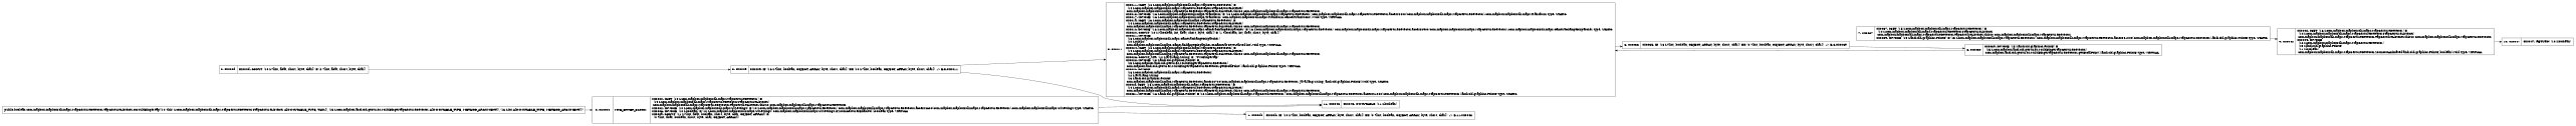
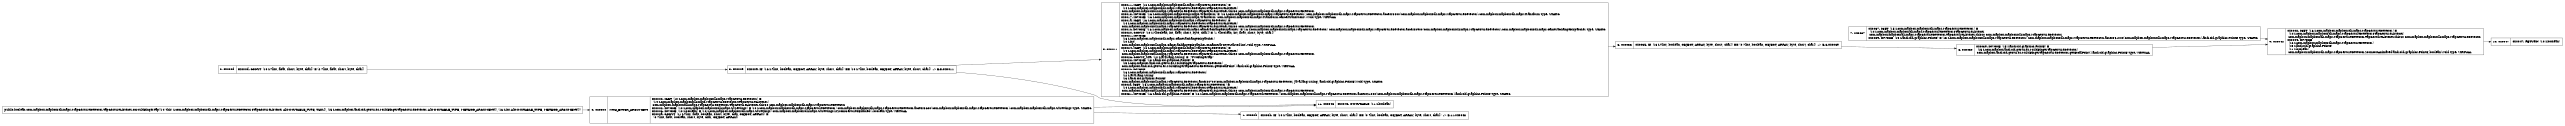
  digraph {
    rankdir=LR
    node [shape=record]
-   n1 [label="{0\:\ 0x0000|MTH_ENTER_BLOCK\l|0x0000: IGET  (r0 I:com.mapbox.mapboxsdk.maps.MapGestureDetector) = \l  (r4 I:com.mapbox.mapboxsdk.maps.MapGestureDetector$TapGestureListener)\l com.mapbox.mapboxsdk.maps.MapGestureDetector.TapGestureListener.this$0 com.mapbox.mapboxsdk.maps.MapGestureDetector \l0x0002: INVOKE  (r0 I:com.mapbox.mapboxsdk.maps.UiSettings) = (r0 I:com.mapbox.mapboxsdk.maps.MapGestureDetector) com.mapbox.mapboxsdk.maps.MapGestureDetector.access$600(com.mapbox.mapboxsdk.maps.MapGestureDetector):com.mapbox.mapboxsdk.maps.UiSettings type: STATIC \l0x0006: INVOKE  (r0 I:boolean) = (r0 I:com.mapbox.mapboxsdk.maps.UiSettings) com.mapbox.mapboxsdk.maps.UiSettings.isZoomGesturesEnabled():boolean type: VIRTUAL \l0x000a: CONST  (r1 I:?[int, float, boolean, short, byte, char, OBJECT, ARRAY]) = \l  (0 ?[int, float, boolean, short, byte, char, OBJECT, ARRAY])\l \l}"]
+   n1 [label="{0\:\ 0x0000|MTH_ENTER_ARGUMENT\l|0x0000: IGET  (r0 I:com.mapbox.mapboxsdk.maps.MapGestureDetector) = \l  (r4 I:com.mapbox.mapboxsdk.maps.MapGestureDetector$TapGestureListener)\l com.mapbox.mapboxsdk.maps.MapGestureDetector.TapGestureListener.this$0 com.mapbox.mapboxsdk.maps.MapGestureDetector \l0x0002: INVOKE  (r0 I:com.mapbox.mapboxsdk.maps.UiSettings) = (r0 I:com.mapbox.mapboxsdk.maps.MapGestureDetector) com.mapbox.mapboxsdk.maps.MapGestureDetector.access$600(com.mapbox.mapboxsdk.maps.MapGestureDetector):com.mapbox.mapboxsdk.maps.UiSettings type: STATIC \l0x0006: INVOKE  (r0 I:boolean) = (r0 I:com.mapbox.mapboxsdk.maps.UiSettings) com.mapbox.mapboxsdk.maps.UiSettings.isZoomGesturesEnabled():boolean type: VIRTUAL \l0x000a: CONST  (r1 I:?[int, float, boolean, short, byte, char, OBJECT, ARRAY]) = \l  (0 ?[int, float, boolean, short, byte, char, OBJECT, ARRAY])\l \l}"]
    n2 [label="{1\:\ 0x000b|0x000b: IF  (r0 I:?[int, boolean, OBJECT, ARRAY, byte, short, char]) == (0 ?[int, boolean, OBJECT, ARRAY, byte, short, char])  \-\> B:11:0x0048 \l}"]
    n3 [label="{11\:\ 0x0048|0x0048: IMMUTABLE  (r1 I:boolean) \l}"]
    n4 [label="{2\:\ 0x000d|0x000d: CONST  (r0 I:?[int, float, short, byte, char]) = (2 ?[int, float, short, byte, char]) \l}"]
    n5 [label="{3\:\ 0x000e|0x000e: IF  (r6 I:?[int, boolean, OBJECT, ARRAY, byte, short, char]) == (r0 I:?[int, boolean, OBJECT, ARRAY, byte, short, char])  \-\> B:5:0x0011 \l}"]
-   n6 [label="{5\:\ 0x0011|0x0011: IGET  (r6 I:com.mapbox.mapboxsdk.maps.MapGestureDetector) = \l  (r4 I:com.mapbox.mapboxsdk.maps.MapGestureDetector$TapGestureListener)\l com.mapbox.mapboxsdk.maps.MapGestureDetector.TapGestureListener.this$0 com.mapbox.mapboxsdk.maps.MapGestureDetector \l0x0013: INVOKE  (r6 I:com.mapbox.mapboxsdk.maps.Transform) = (r6 I:com.mapbox.mapboxsdk.maps.MapGestureDetector) com.mapbox.mapboxsdk.maps.MapGestureDetector.access$400(com.mapbox.mapboxsdk.maps.MapGestureDetector):com.mapbox.mapboxsdk.maps.Transform type: STATIC \l0x0017: INVOKE  (r6 I:com.mapbox.mapboxsdk.maps.Transform) com.mapbox.mapboxsdk.maps.Transform.cancelTransitions():void type: VIRTUAL \l0x001a: IGET  (r6 I:com.mapbox.mapboxsdk.maps.MapGestureDetector) = \l  (r4 I:com.mapbox.mapboxsdk.maps.MapGestureDetector$TapGestureListener)\l com.mapbox.mapboxsdk.maps.MapGestureDetector.TapGestureListener.this$0 com.mapbox.mapboxsdk.maps.MapGestureDetector \l0x001c: INVOKE  (r6 I:com.mapbox.mapboxsdk.maps.CameraChangeDispatcher) = (r6 I:com.mapbox.mapboxsdk.maps.MapGestureDetector) com.mapbox.mapboxsdk.maps.MapGestureDetector.access$900(com.mapbox.mapboxsdk.maps.MapGestureDetector):com.mapbox.mapboxsdk.maps.CameraChangeDispatcher type: STATIC \l0x0020: CONST  (r0 I:?[boolean, int, float, short, byte, char]) = (1 ?[boolean, int, float, short, byte, char]) \l0x0021: INVOKE  \l  (r6 I:com.mapbox.mapboxsdk.maps.CameraChangeDispatcher)\l  (r0 I:public)\l com.mapbox.mapboxsdk.maps.CameraChangeDispatcher.onCameraMoveStarted(int):void type: VIRTUAL \l0x0024: IGET  (r6 I:com.mapbox.mapboxsdk.maps.MapGestureDetector) = \l  (r4 I:com.mapbox.mapboxsdk.maps.MapGestureDetector$TapGestureListener)\l com.mapbox.mapboxsdk.maps.MapGestureDetector.TapGestureListener.this$0 com.mapbox.mapboxsdk.maps.MapGestureDetector \l0x0026: CONST_STR  (r2 I:java.lang.String) =  \"TwoFingerTap\" \l0x0028: INVOKE  (r3 I:android.graphics.PointF) = \l  (r5 I:com.mapbox.android.gestures.MultiFingerTapGestureDetector)\l com.mapbox.android.gestures.MultiFingerTapGestureDetector.getFocalPoint():android.graphics.PointF type: VIRTUAL \l0x002c: INVOKE  \l  (r6 I:com.mapbox.mapboxsdk.maps.MapGestureDetector)\l  (r2 I:java.lang.String)\l  (r3 I:android.graphics.PointF)\l com.mapbox.mapboxsdk.maps.MapGestureDetector.access$700(com.mapbox.mapboxsdk.maps.MapGestureDetector, java.lang.String, android.graphics.PointF):void type: STATIC \l0x002f: IGET  (r6 I:com.mapbox.mapboxsdk.maps.MapGestureDetector) = \l  (r4 I:com.mapbox.mapboxsdk.maps.MapGestureDetector$TapGestureListener)\l com.mapbox.mapboxsdk.maps.MapGestureDetector.TapGestureListener.this$0 com.mapbox.mapboxsdk.maps.MapGestureDetector \l0x0031: INVOKE  (r6 I:android.graphics.PointF) = (r6 I:com.mapbox.mapboxsdk.maps.MapGestureDetector) com.mapbox.mapboxsdk.maps.MapGestureDetector.access$1000(com.mapbox.mapboxsdk.maps.MapGestureDetector):android.graphics.PointF type: STATIC \l}"]
+   n6 [label="{5\:\ 0x0011|0x0011: IGET  (r6 I:com.mapbox.mapboxsdk.maps.MapGestureDetector) = \l  (r4 I:com.mapbox.mapboxsdk.maps.MapGestureDetector$TapGestureListener)\l com.mapbox.mapboxsdk.maps.MapGestureDetector.TapGestureListener.this$0 com.mapbox.mapboxsdk.maps.MapGestureDetector \l0x0013: INVOKE  (r6 I:com.mapbox.mapboxsdk.maps.Transform) = (r6 I:com.mapbox.mapboxsdk.maps.MapGestureDetector) com.mapbox.mapboxsdk.maps.MapGestureDetector.access$400(com.mapbox.mapboxsdk.maps.MapGestureDetector):com.mapbox.mapboxsdk.maps.Transform type: STATIC \l0x0017: INVOKE  (r6 I:com.mapbox.mapboxsdk.maps.Transform) com.mapbox.mapboxsdk.maps.Transform.cancelTransitions():void type: VIRTUAL \l0x001a: IGET  (r6 I:com.mapbox.mapboxsdk.maps.MapGestureDetector) = \l  (r4 I:com.mapbox.mapboxsdk.maps.MapGestureDetector$TapGestureListener)\l com.mapbox.mapboxsdk.maps.MapGestureDetector.TapGestureListener.this$0 com.mapbox.mapboxsdk.maps.MapGestureDetector \l0x001c: INVOKE  (r6 I:com.mapbox.mapboxsdk.maps.CameraChangeDispatcher) = (r6 I:com.mapbox.mapboxsdk.maps.MapGestureDetector) com.mapbox.mapboxsdk.maps.MapGestureDetector.access$900(com.mapbox.mapboxsdk.maps.MapGestureDetector):com.mapbox.mapboxsdk.maps.CameraChangeDispatcher type: STATIC \l0x0020: CONST  (r0 I:?[boolean, int, float, short, byte, char]) = (1 ?[boolean, int, float, short, byte, char]) \l0x0021: INVOKE  \l  (r6 I:com.mapbox.mapboxsdk.maps.CameraChangeDispatcher)\l  (r0 I:int)\l com.mapbox.mapboxsdk.maps.CameraChangeDispatcher.onCameraMoveStarted(int):void type: VIRTUAL \l0x0024: IGET  (r6 I:com.mapbox.mapboxsdk.maps.MapGestureDetector) = \l  (r4 I:com.mapbox.mapboxsdk.maps.MapGestureDetector$TapGestureListener)\l com.mapbox.mapboxsdk.maps.MapGestureDetector.TapGestureListener.this$0 com.mapbox.mapboxsdk.maps.MapGestureDetector \l0x0026: CONST_STR  (r2 I:java.lang.String) =  \"TwoFingerTap\" \l0x0028: INVOKE  (r3 I:android.graphics.PointF) = \l  (r5 I:com.mapbox.android.gestures.MultiFingerTapGestureDetector)\l com.mapbox.android.gestures.MultiFingerTapGestureDetector.getFocalPoint():android.graphics.PointF type: VIRTUAL \l0x002c: INVOKE  \l  (r6 I:com.mapbox.mapboxsdk.maps.MapGestureDetector)\l  (r2 I:java.lang.String)\l  (r3 I:android.graphics.PointF)\l com.mapbox.mapboxsdk.maps.MapGestureDetector.access$700(com.mapbox.mapboxsdk.maps.MapGestureDetector, java.lang.String, android.graphics.PointF):void type: STATIC \l0x002f: IGET  (r6 I:com.mapbox.mapboxsdk.maps.MapGestureDetector) = \l  (r4 I:com.mapbox.mapboxsdk.maps.MapGestureDetector$TapGestureListener)\l com.mapbox.mapboxsdk.maps.MapGestureDetector.TapGestureListener.this$0 com.mapbox.mapboxsdk.maps.MapGestureDetector \l0x0031: INVOKE  (r6 I:android.graphics.PointF) = (r6 I:com.mapbox.mapboxsdk.maps.MapGestureDetector) com.mapbox.mapboxsdk.maps.MapGestureDetector.access$1000(com.mapbox.mapboxsdk.maps.MapGestureDetector):android.graphics.PointF type: STATIC \l}"]
    n7 [label="{6\:\ 0x0035|0x0035: IF  (r6 I:?[int, boolean, OBJECT, ARRAY, byte, short, char]) == (0 ?[int, boolean, OBJECT, ARRAY, byte, short, char])  \-\> B:8:0x003e \l}"]
    n8 [label="{8\:\ 0x003e|0x003e: INVOKE  (r5 I:android.graphics.PointF) = \l  (r5 I:com.mapbox.android.gestures.MultiFingerTapGestureDetector)\l com.mapbox.android.gestures.MultiFingerTapGestureDetector.getFocalPoint():android.graphics.PointF type: VIRTUAL \l}"]
    n9 [label="{7\:\ 0x0037|0x0037: IGET  (r5 I:com.mapbox.mapboxsdk.maps.MapGestureDetector) = \l  (r4 I:com.mapbox.mapboxsdk.maps.MapGestureDetector$TapGestureListener)\l com.mapbox.mapboxsdk.maps.MapGestureDetector.TapGestureListener.this$0 com.mapbox.mapboxsdk.maps.MapGestureDetector \l0x0039: INVOKE  (r5 I:android.graphics.PointF) = (r5 I:com.mapbox.mapboxsdk.maps.MapGestureDetector) com.mapbox.mapboxsdk.maps.MapGestureDetector.access$1000(com.mapbox.mapboxsdk.maps.MapGestureDetector):android.graphics.PointF type: STATIC \l}"]
    n10 [label="{9\:\ 0x0042|0x0042: IGET  (r6 I:com.mapbox.mapboxsdk.maps.MapGestureDetector) = \l  (r4 I:com.mapbox.mapboxsdk.maps.MapGestureDetector$TapGestureListener)\l com.mapbox.mapboxsdk.maps.MapGestureDetector.TapGestureListener.this$0 com.mapbox.mapboxsdk.maps.MapGestureDetector \l0x0044: INVOKE  \l  (r6 I:com.mapbox.mapboxsdk.maps.MapGestureDetector)\l  (r5 I:android.graphics.PointF)\l  (r1 I:boolean)\l com.mapbox.mapboxsdk.maps.MapGestureDetector.zoomOutAnimated(android.graphics.PointF, boolean):void type: VIRTUAL \l}"]
    n11 [label="{10\:\ 0x0047|0x0047: RETURN  (r0 I:boolean) \l}"]
    n12 [label="{public boolean com.mapbox.mapboxsdk.maps.MapGestureDetector.TapGestureListener.onMultiFingerTap((r4 'this' I:com.mapbox.mapboxsdk.maps.MapGestureDetector$TapGestureListener A[IMMUTABLE_TYPE, THIS]), (r5 I:com.mapbox.android.gestures.MultiFingerTapGestureDetector A[IMMUTABLE_TYPE, METHOD_ARGUMENT]), (r6 I:int A[IMMUTABLE_TYPE, METHOD_ARGUMENT])) }"]
    n1 -> n2
    n1 -> n3
    n4 -> n5
    n5 -> n3 [style=solid]
    n5 -> n6
    n6 -> n7
    n7 -> n8
-   n8 -> n6
+   n8 -> n10
    n9 -> n10
    n10 -> n11
    n12 -> n1
  }
